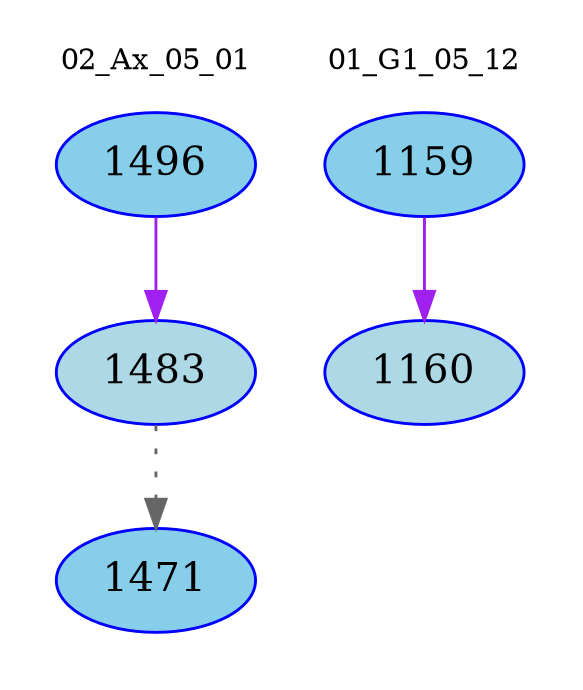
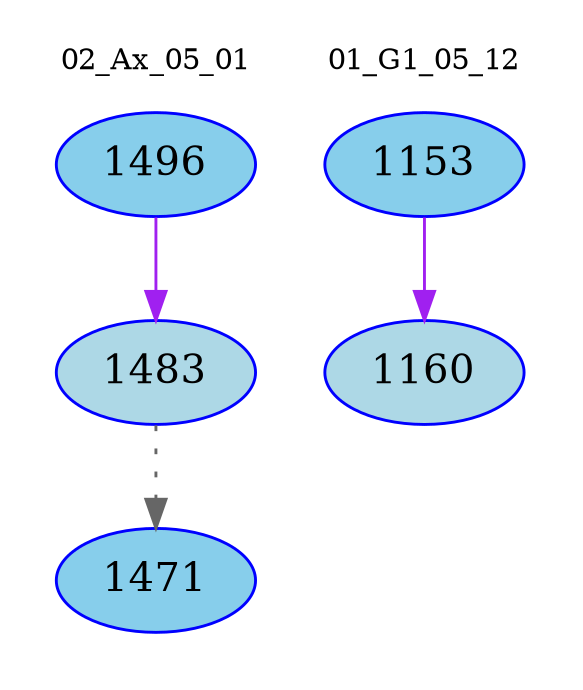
  digraph {
    node [color=blue fillcolor=skyblue style=filled]
    edge [color=purple style=solid]
    n1 [label=1496]
    n2 [fillcolor=lightblue label=1483]
    n3 [label=1471]
-   n4 [label=1159]
+   n4 [label=1153]
    n5 [fillcolor=lightblue label=1160]
    subgraph cluster_1 {
      color=white
      fontsize=10
      label="02_Ax_05_01"
      n1
      n2
      n3
    }
    subgraph cluster_2 {
      color=white
      fontsize=10
      label="01_G1_05_12"
      n4
      n5
    }
    n1 -> n2
    n2 -> n3 [color=gray40 style=dotted]
    n4 -> n5
  }
